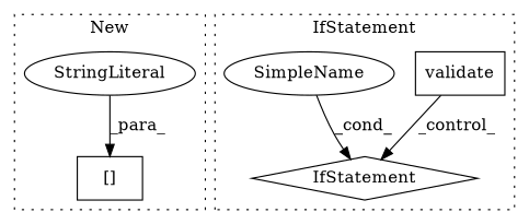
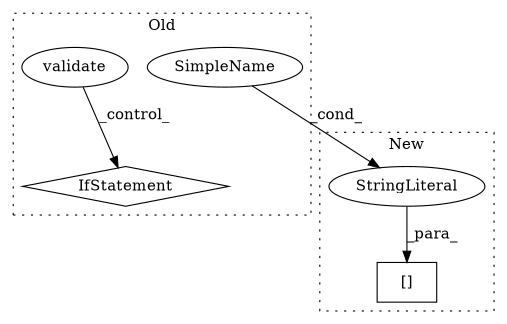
  digraph {
    node [shape=box]
    n1 [a=2 l="6,1" label="[]" s="5596,5669"]
    n2 [a=45 l=67 label=StringLiteral s=5602 shape=ellipse]
-   n3 [a=32 l=10 label=validate s=5216]
+   n3 [a=32 l=10 label=validate s=5216 shape=ellipse]
    n4 [a=25 l="4,2" label=IfStatement s="5084,5100" shape=diamond]
    n5 [a=42 label=SimpleName shape=ellipse]
    subgraph cluster_1 {
      label=New
      style=dotted
      n1
      n2
    }
    subgraph cluster_2 {
-     label=IfStatement
+     label=Old
      style=dotted
      n3
      n4
      n5
    }
    n2 -> n1 [label=_para_]
    n3 -> n4 [label=_control_]
-   n5 -> n4 [label=_cond_]
+   n5 -> n2 [label=_cond_]
  }
